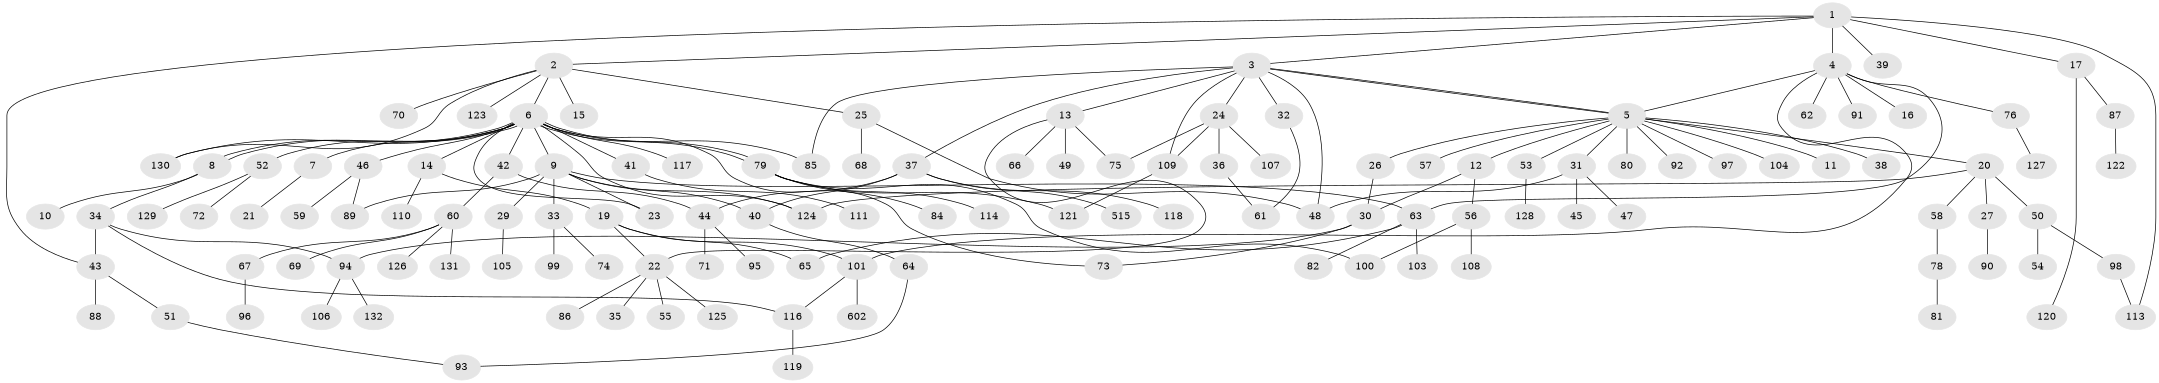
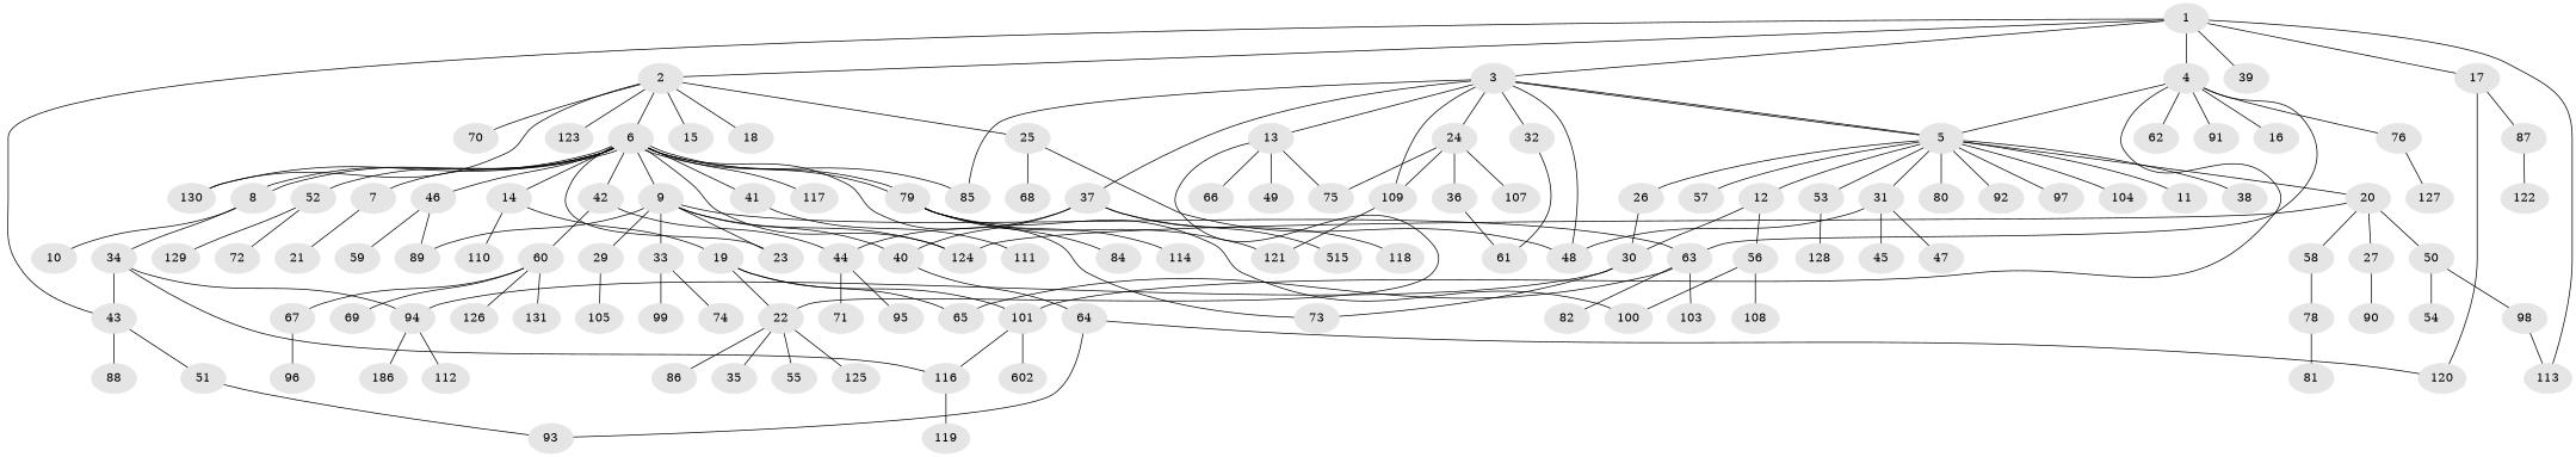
  graph {
    node [color=gray90 style=filled]
    1
    2
    3
    4
    17
    39
    43
    113
    6
    15
+   18
    25
    70
    123
    130
    5
    13
    24
    32
    37
    48
    85
    109
    16
    62
    63
    76
    91
    101
    87
    120
    51
    88
    7
    8
    9
    14
    23
    41
    42
    46
    52
    73
    79
    117
    124
    68
    11
    12
    20
    26
    31
    38
    53
    57
    80
    92
    97
    104
    22
    49
    66
    75
    36
    107
    61
    40
    44
    n69 [label=515]
    118
    121
    65
    82
    103
    127
    116
    n77 [label=602]
    30
    56
    27
    50
    58
    45
    47
    128
    21
    10
    34
    29
    33
    89
    19
    110
    111
    60
    59
    72
    129
    100
    84
    114
    94
    105
    74
    99
    64
    108
    35
    55
    86
    125
    122
    90
    54
    98
    78
-   106
-   112 [label=132]
+   106 [label=186]
+   112
    119
    71
    95
    93
    67
    69
    126
    131
    81
    96
    1 -- 2
    1 -- 3
    1 -- 4
    1 -- 17
    1 -- 39
    1 -- 43
    1 -- 113
    2 -- 6
    2 -- 15
+   2 -- 18
    2 -- 25
    2 -- 70
    2 -- 123
    2 -- 130
    3 -- 5
    3 -- 5
    3 -- 13
    3 -- 24
    3 -- 32
    3 -- 37
    3 -- 48
    3 -- 85
    3 -- 109
    4 -- 5
    4 -- 16
    4 -- 62
    4 -- 63
    4 -- 76
    4 -- 91
    4 -- 101
    17 -- 87
    17 -- 120
    43 -- 51
    43 -- 88
    6 -- 130
    6 -- 85
    6 -- 7
    6 -- 8
    6 -- 8
    6 -- 9
    6 -- 14
    6 -- 23
    6 -- 41
    6 -- 42
    6 -- 46
    6 -- 52
    6 -- 73
    6 -- 79
    6 -- 79
    6 -- 117
    6 -- 124
    25 -- 48
    25 -- 68
    5 -- 11
    5 -- 12
    5 -- 20
    5 -- 26
    5 -- 31
    5 -- 38
    5 -- 53
    5 -- 57
    5 -- 80
    5 -- 92
    5 -- 97
    5 -- 104
    13 -- 22
    13 -- 49
    13 -- 66
    13 -- 75
    24 -- 109
    24 -- 75
    24 -- 36
    24 -- 107
    32 -- 61
    37 -- 40
    37 -- 44
    37 -- n69
    37 -- 118
    109 -- 121
    63 -- 65
    63 -- 82
    63 -- 103
    76 -- 127
    101 -- 116
    101 -- n77
    87 -- 122
    51 -- 93
    7 -- 21
    8 -- 10
    8 -- 34
    9 -- 63
    9 -- 23
    9 -- 124
    9 -- 40
    9 -- 29
    9 -- 33
    9 -- 89
    14 -- 19
    14 -- 110
    41 -- 111
    42 -- 44
    42 -- 60
    46 -- 89
    46 -- 59
    52 -- 72
    52 -- 129
    79 -- 121
    79 -- 100
    79 -- 84
    79 -- 114
    12 -- 30
    12 -- 56
    20 -- 124
    20 -- 27
    20 -- 50
    20 -- 58
    26 -- 30
    31 -- 48
    31 -- 45
    31 -- 47
    53 -- 128
    22 -- 35
    22 -- 55
    22 -- 86
    22 -- 125
    36 -- 61
    40 -- 64
    44 -- 71
    44 -- 95
    116 -- 119
    30 -- 73
    30 -- 94
    56 -- 100
    56 -- 108
    27 -- 90
    50 -- 54
    50 -- 98
    58 -- 78
    34 -- 43
    34 -- 116
    34 -- 94
    29 -- 105
    33 -- 74
    33 -- 99
    19 -- 101
    19 -- 22
    19 -- 65
    60 -- 67
    60 -- 69
    60 -- 126
    60 -- 131
    94 -- 106
    94 -- 112
+   64 -- 120
    64 -- 93
    98 -- 113
    78 -- 81
    67 -- 96
  }
